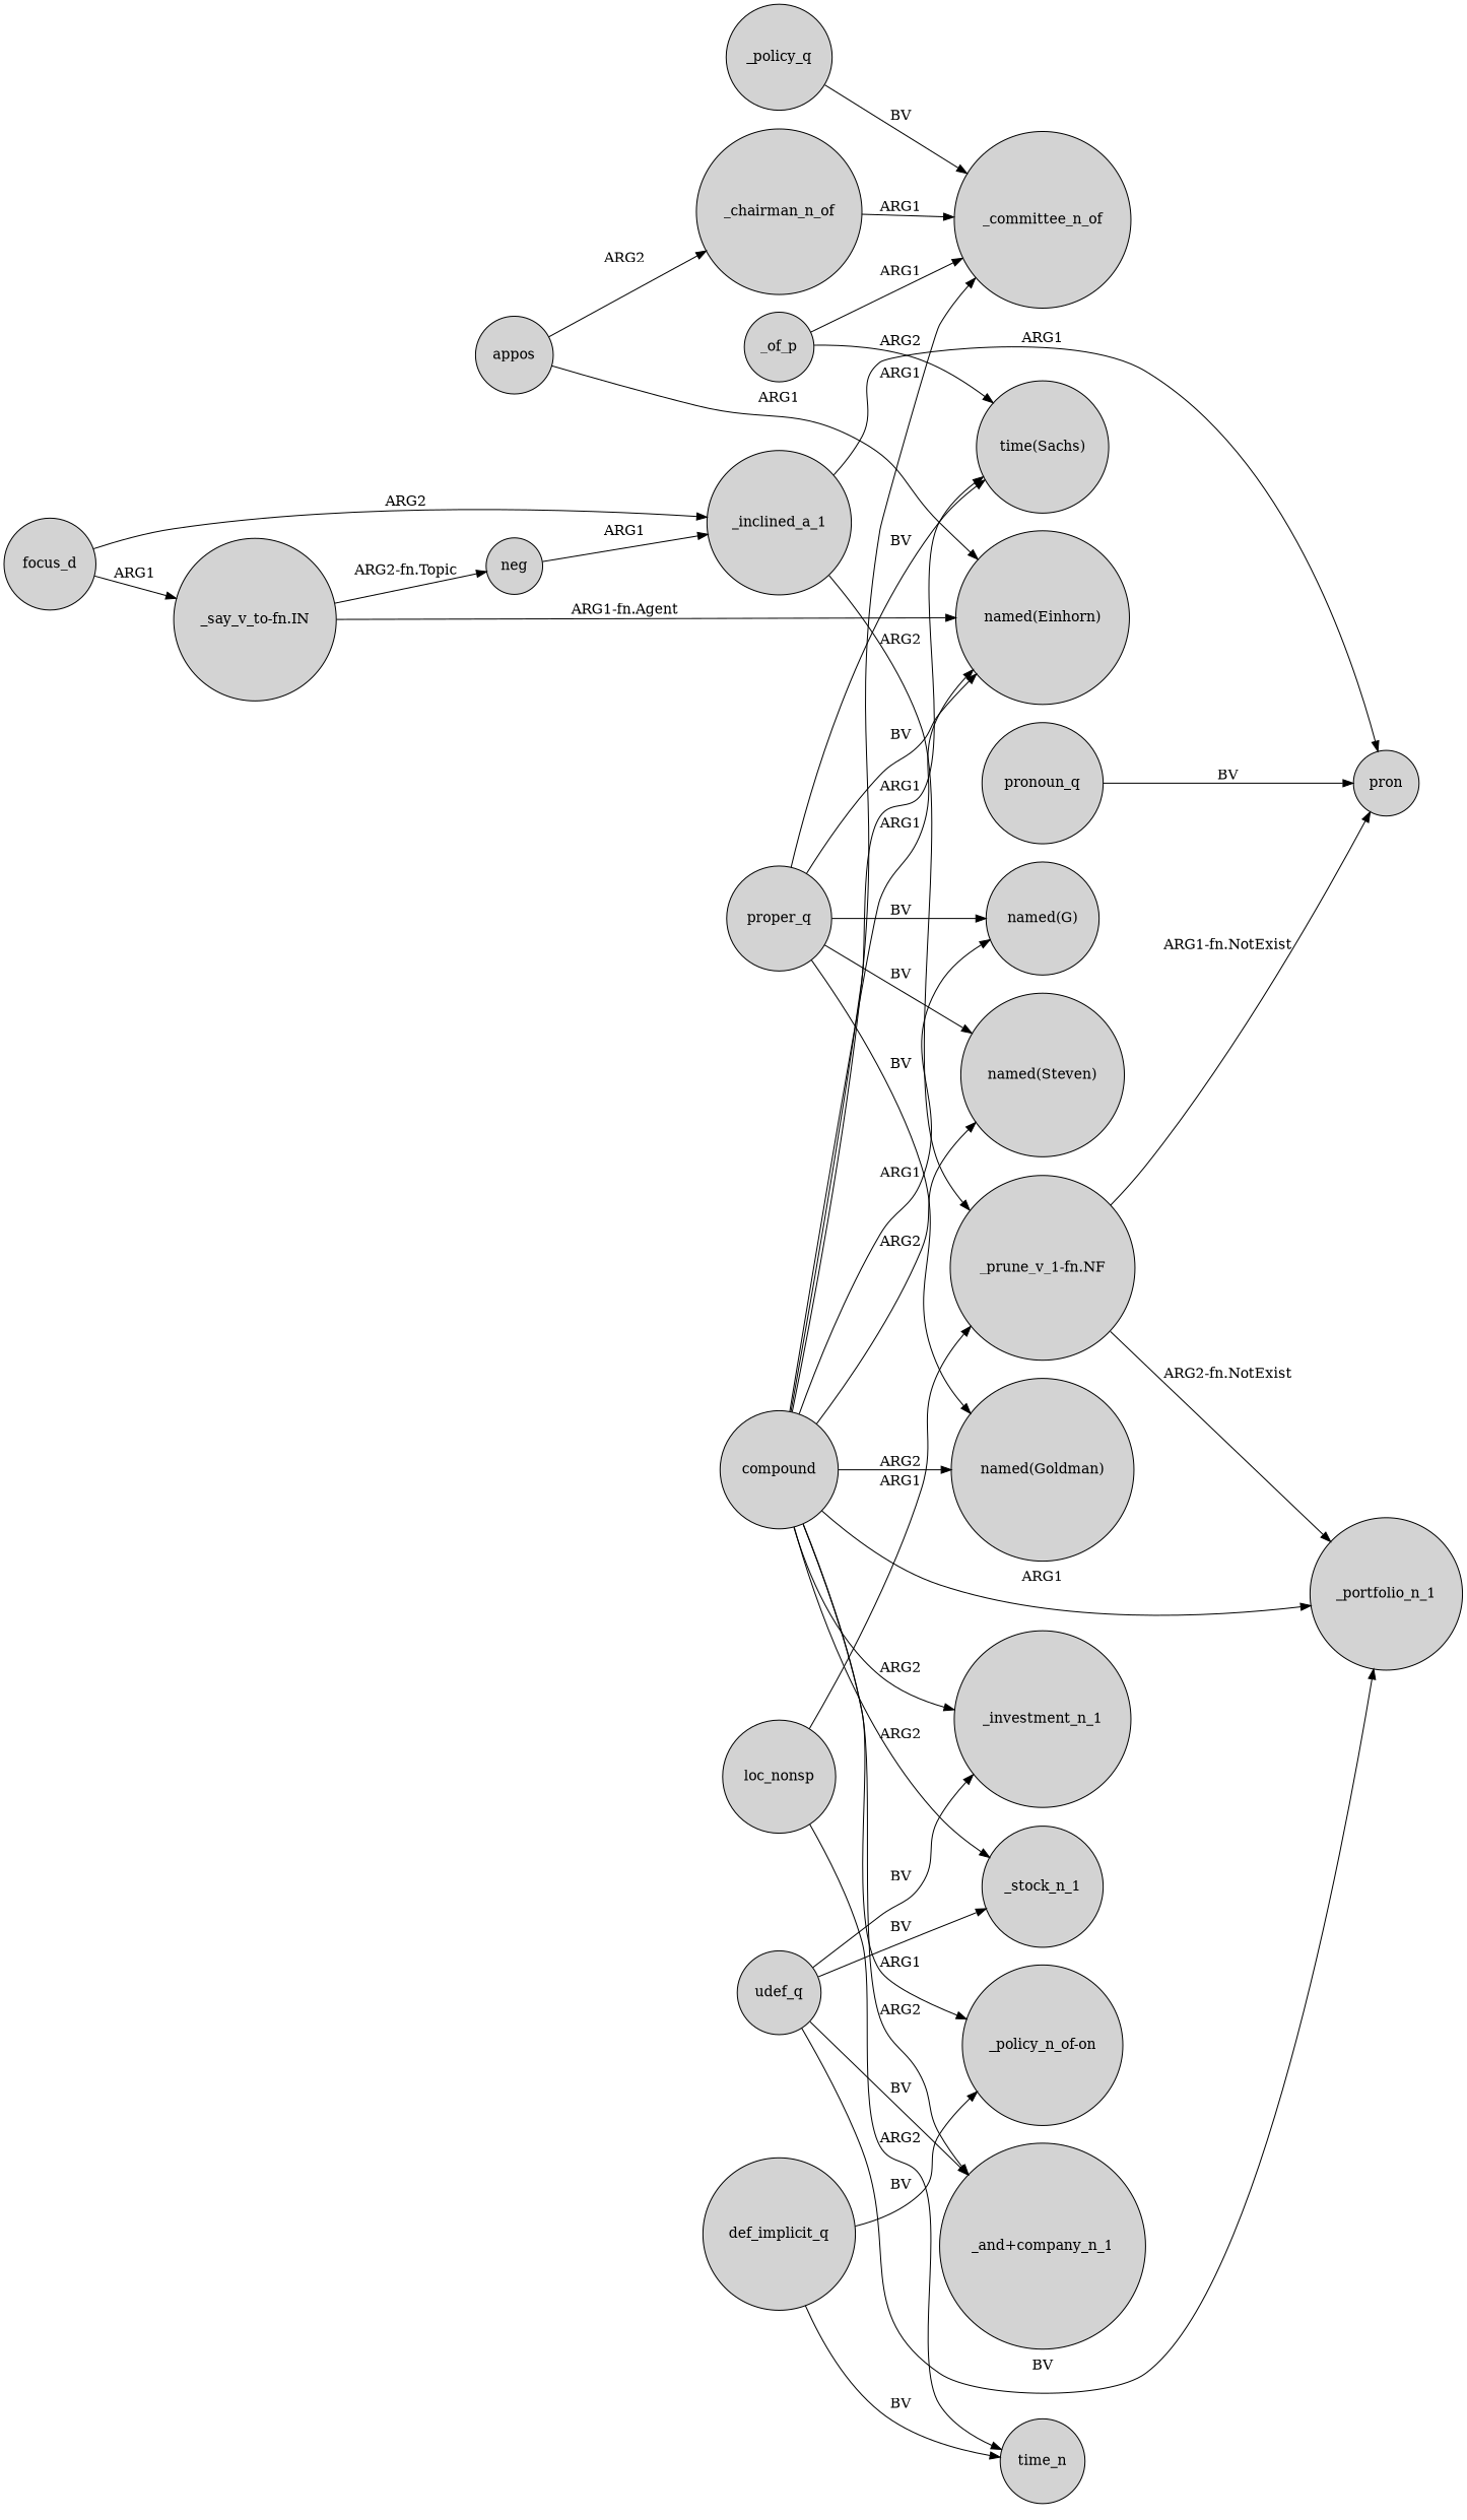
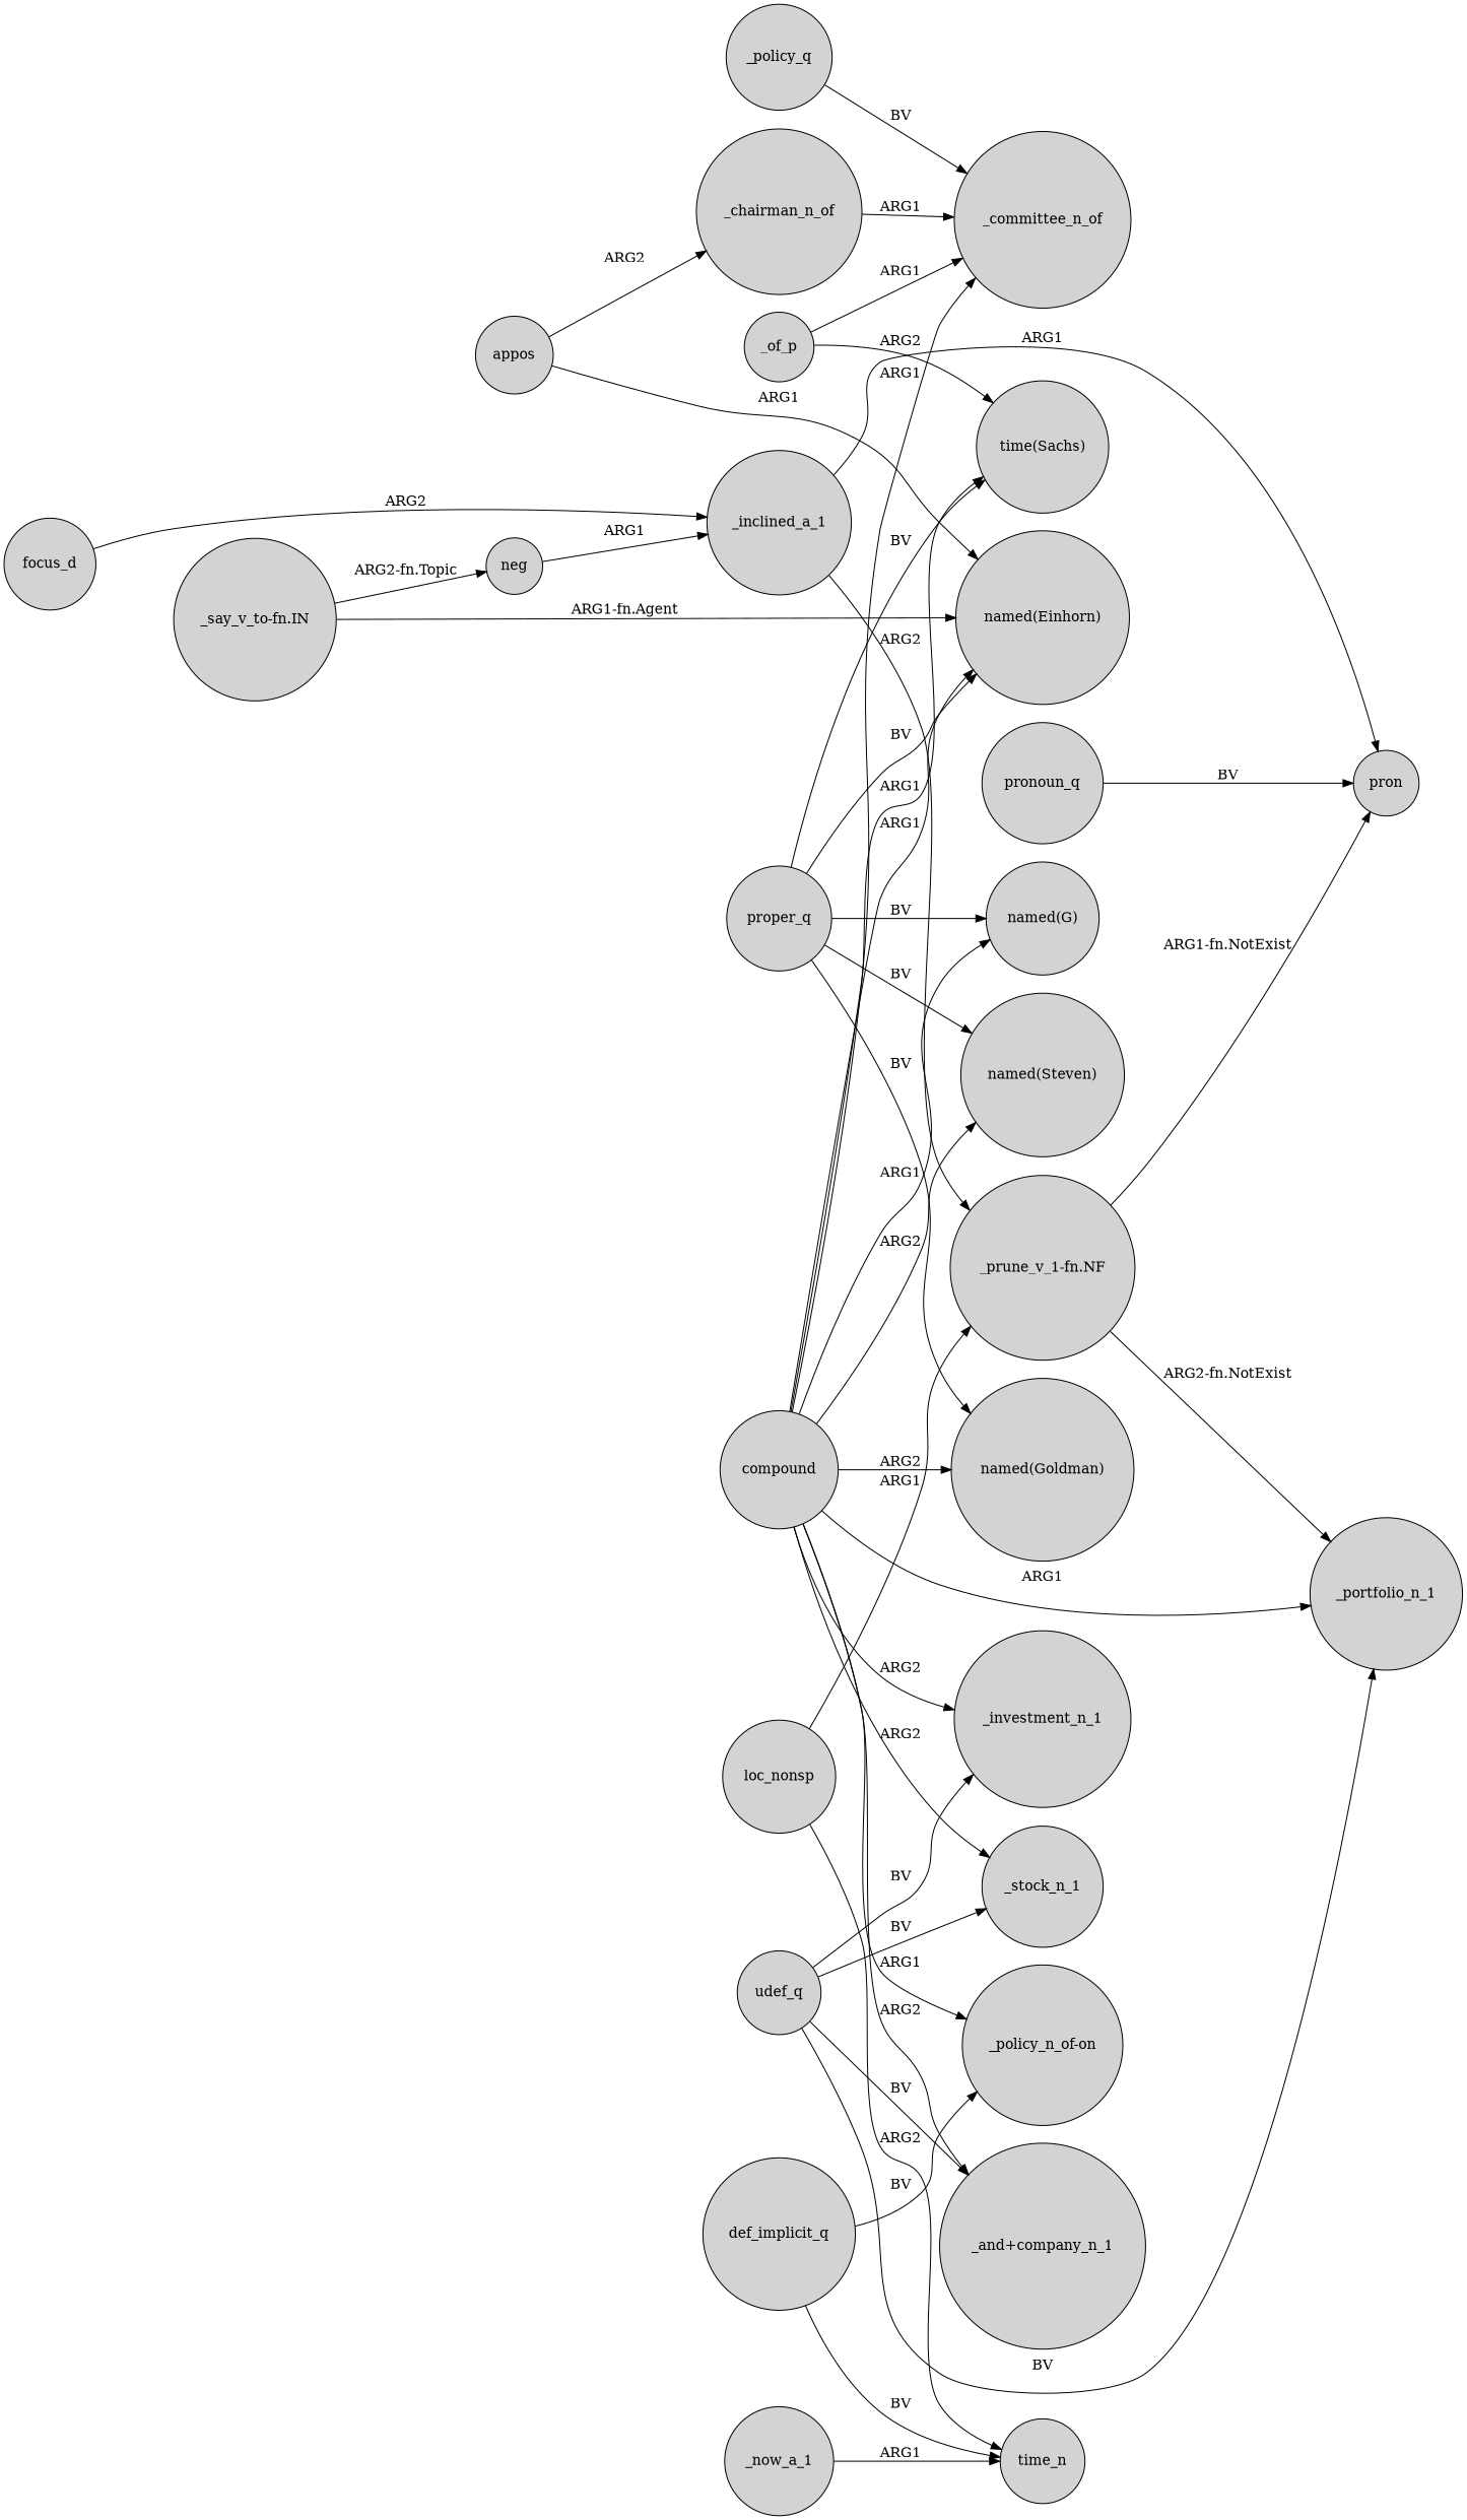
  digraph {
    rankdir=LR
    node [shape=circle style=filled]
    n1 [label="time(Sachs)"]
    _of_p
    _committee_n_of
    "_prune_v_1-fn.NF"
    _portfolio_n_1
    pron
    compound
    "named(G)"
    _investment_n_1
    "_policy_n_of-on"
    "named(Steven)"
    _stock_n_1
    "named(Einhorn)"
    "named(Goldman)"
    "_and+company_n_1"
    _inclined_a_1
    focus_d
    "_say_v_to-fn.IN"
    neg
    n20 [label=_policy_q]
    udef_q
    _chairman_n_of
    loc_nonsp
    time_n
    proper_q
    pronoun_q
    appos
+   _now_a_1
    def_implicit_q
    _of_p -> n1 [label=ARG2]
    _of_p -> _committee_n_of [label=ARG1]
    "_prune_v_1-fn.NF" -> _portfolio_n_1 [label="ARG2-fn.NotExist"]
    "_prune_v_1-fn.NF" -> pron [label="ARG1-fn.NotExist"]
    compound -> n1 [label=ARG1]
    compound -> _committee_n_of [label=ARG1]
    compound -> _portfolio_n_1 [label=ARG1]
    compound -> "named(G)" [label=ARG1]
    compound -> _investment_n_1 [label=ARG2]
    compound -> "_policy_n_of-on" [label=ARG1]
    compound -> "named(Steven)" [label=ARG2]
    compound -> _stock_n_1 [label=ARG2]
    compound -> "named(Einhorn)" [label=ARG1]
    compound -> "named(Goldman)" [label=ARG2]
    compound -> "_and+company_n_1" [label=ARG2]
    _inclined_a_1 -> "_prune_v_1-fn.NF" [label=ARG2]
    _inclined_a_1 -> pron [label=ARG1]
    focus_d -> _inclined_a_1 [label=ARG2]
-   focus_d -> "_say_v_to-fn.IN" [label=ARG1]
    "_say_v_to-fn.IN" -> "named(Einhorn)" [label="ARG1-fn.Agent"]
    "_say_v_to-fn.IN" -> neg [label="ARG2-fn.Topic"]
    neg -> _inclined_a_1 [label=ARG1]
    n20 -> _committee_n_of [label=BV]
    udef_q -> _portfolio_n_1 [label=BV]
    udef_q -> _investment_n_1 [label=BV]
    udef_q -> _stock_n_1 [label=BV]
    udef_q -> "_and+company_n_1" [label=BV]
    _chairman_n_of -> _committee_n_of [label=ARG1]
    loc_nonsp -> "_prune_v_1-fn.NF" [label=ARG1]
    loc_nonsp -> time_n [label=ARG2]
    proper_q -> n1 [label=BV]
    proper_q -> "named(G)" [label=BV]
    proper_q -> "named(Steven)" [label=BV]
    proper_q -> "named(Einhorn)" [label=BV]
    proper_q -> "named(Goldman)" [label=BV]
    pronoun_q -> pron [label=BV]
    appos -> "named(Einhorn)" [label=ARG1]
    appos -> _chairman_n_of [label=ARG2]
+   _now_a_1 -> time_n [label=ARG1]
    def_implicit_q -> "_policy_n_of-on" [label=BV]
    def_implicit_q -> time_n [label=BV]
  }
